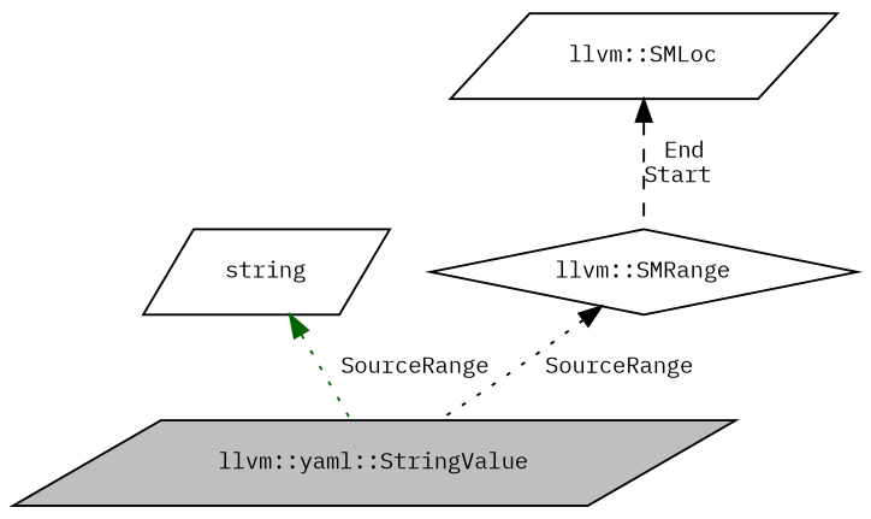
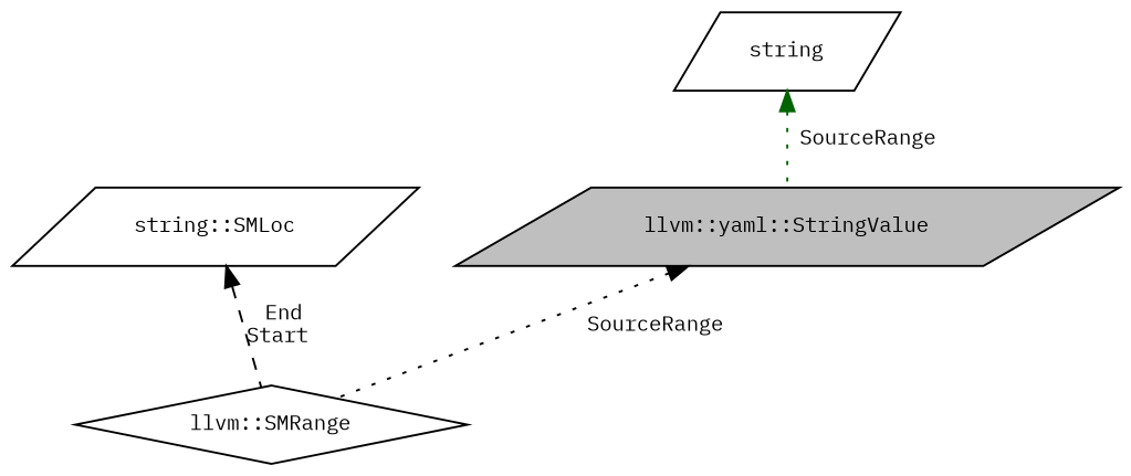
  digraph {
    fontname="IBM Plex Mono"
    node [color=black fontname="IBM Plex Mono" fontsize=10 shape=parallelogram]
    edge [color=black dir=back fontname="IBM Plex Mono" fontsize=10 labelfontname=Helvetica labelfontsize=10 style=dotted]
    n1 [fillcolor=grey75 fontcolor=black height=0.2 label="llvm::yaml::StringValue" style=filled width=0.4]
    n2 [height=0.2 label=string width=0.4]
    n3 [height=0.2 label="llvm::SMRange" shape=diamond width=0.4]
-   n4 [height=0.2 label="llvm::SMLoc" width=0.4]
+   n4 [height=0.2 label="string::SMLoc" width=0.4]
    n2 -> n1 [color=darkgreen label=" SourceRange"]
-   n3 -> n1 [label=" SourceRange"]
+   n1 -> n3 [label=" SourceRange"]
    n4 -> n3 [label=" End\nStart" style=dashed]
  }
